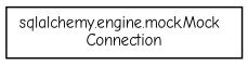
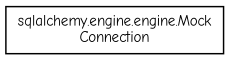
  digraph {
    rankdir=LR
    fontname="Comic Neue"
-   n1 [color=black fillcolor=white fontname="Comic Neue" fontsize=10 height=0.2 label="sqlalchemy.engine.mock.Mock\lConnection" shape=record style=filled width=0.4]
+   n1 [color=black fillcolor=white fontname="Comic Neue" fontsize=10 height=0.2 label="sqlalchemy.engine.engine.Mock\lConnection" shape=record style=filled width=0.4]
  }
